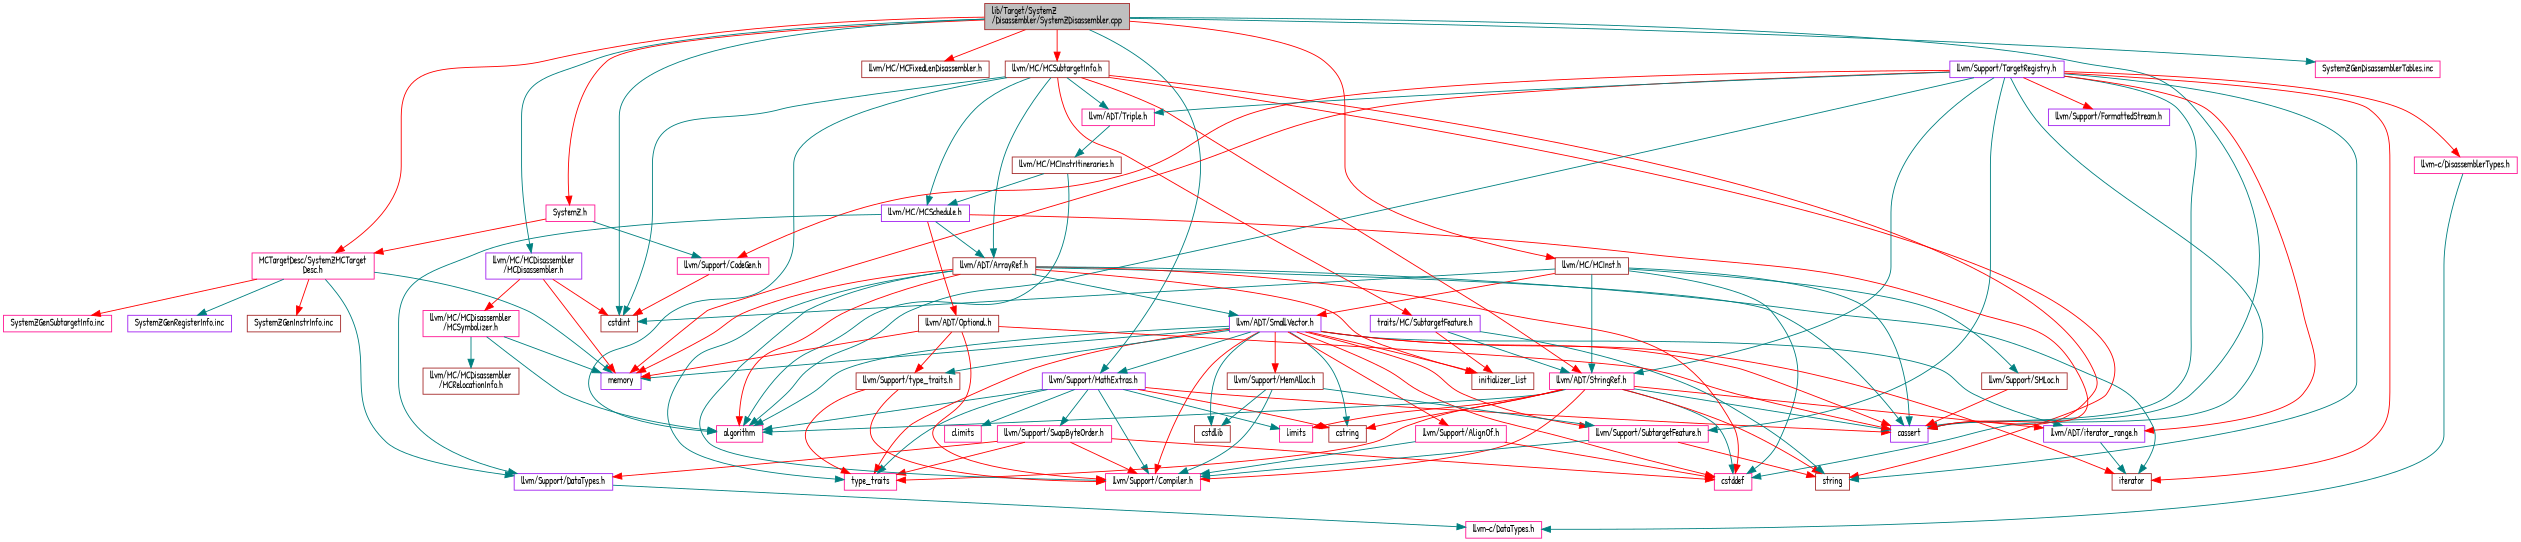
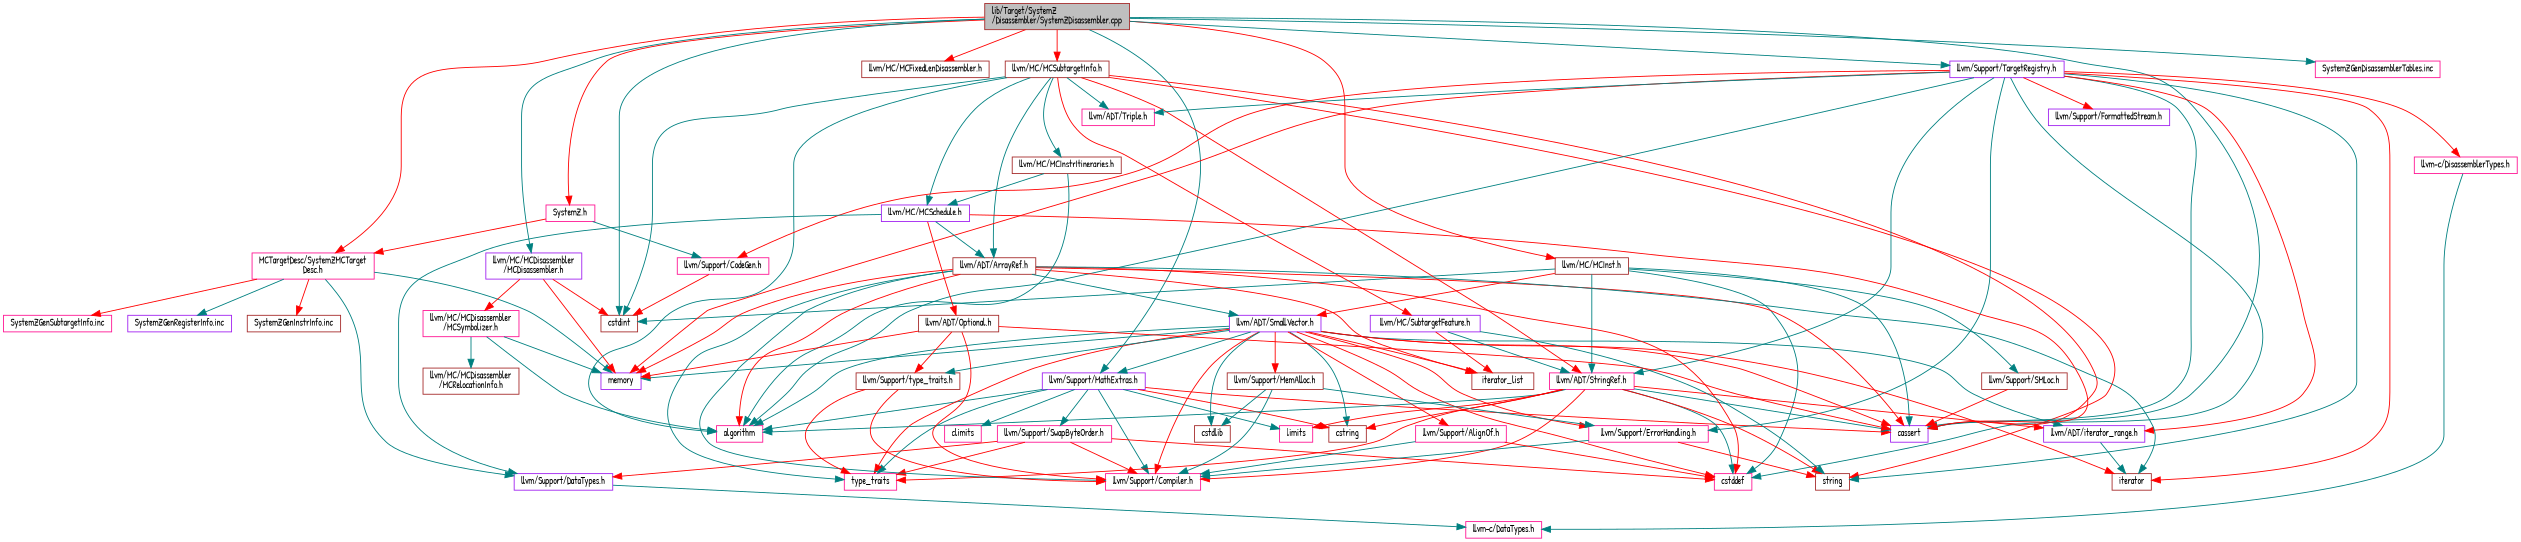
  digraph {
    fontname="Patrick Hand"
    node [color=deeppink fontname="Patrick Hand" fontsize=10 shape=box]
    edge [color=teal fontname="Patrick Hand" fontsize=10 labelfontname=Helvetica labelfontsize=10 style=solid]
    n1 [color=brown fillcolor=grey75 fontcolor=black height=0.2 label="lib/Target/SystemZ\l/Disassembler/SystemZDisassembler.cpp" style=filled width=0.4]
    n2 [height=0.2 label="MCTargetDesc/SystemZMCTarget\lDesc.h" width=0.4]
    n3 [height=0.2 label="SystemZ.h" width=0.4]
    n4 [color=purple height=0.2 label="llvm/MC/MCDisassembler\l/MCDisassembler.h" width=0.4]
    n5 [color=brown height=0.2 label=cstdint width=0.4]
    n6 [color=brown height=0.2 label="llvm/MC/MCFixedLenDisassembler.h" width=0.4]
    n7 [color=brown height=0.2 label="llvm/MC/MCInst.h" width=0.4]
    n8 [color=purple height=0.2 label="llvm/Support/MathExtras.h" width=0.4]
    n9 [color=purple height=0.2 label=cassert width=0.4]
    n10 [color=brown height=0.2 label="llvm/MC/MCSubtargetInfo.h" width=0.4]
    n11 [color=purple height=0.2 label="llvm/Support/TargetRegistry.h" width=0.4]
    n12 [height=0.2 label="SystemZGenDisassemblerTables.inc" width=0.4]
    n13 [color=purple height=0.2 label="llvm/Support/DataTypes.h" width=0.4]
    n14 [color=purple height=0.2 label=memory width=0.4]
    n15 [color=purple height=0.2 label="SystemZGenRegisterInfo.inc" width=0.4]
    n16 [color=brown height=0.2 label="SystemZGenInstrInfo.inc" width=0.4]
    n17 [height=0.2 label="SystemZGenSubtargetInfo.inc" width=0.4]
    n18 [height=0.2 label="llvm/Support/CodeGen.h" width=0.4]
    n19 [height=0.2 label="llvm/MC/MCDisassembler\l/MCSymbolizer.h" width=0.4]
    n20 [color=purple height=0.2 label="llvm/ADT/SmallVector.h" width=0.4]
    n21 [height=0.2 label=cstddef width=0.4]
    n22 [height=0.2 label="llvm/ADT/StringRef.h" width=0.4]
    n23 [color=brown height=0.2 label="llvm/Support/SMLoc.h" width=0.4]
    n24 [height=0.2 label=algorithm width=0.4]
    n25 [height=0.2 label="llvm/Support/Compiler.h" width=0.4]
    n26 [height=0.2 label=type_traits width=0.4]
    n27 [color=brown height=0.2 label=cstring width=0.4]
    n28 [height=0.2 label="llvm/Support/SwapByteOrder.h" width=0.4]
    n29 [height=0.2 label=climits width=0.4]
    n30 [height=0.2 label=limits width=0.4]
    n31 [color=brown height=0.2 label=string width=0.4]
    n32 [color=brown height=0.2 label="llvm/ADT/ArrayRef.h" width=0.4]
    n33 [height=0.2 label="llvm/ADT/Triple.h" width=0.4]
    n34 [color=brown height=0.2 label="llvm/MC/MCInstrItineraries.h" width=0.4]
    n35 [color=purple height=0.2 label="llvm/MC/MCSchedule.h" width=0.4]
-   n36 [color=purple height=0.2 label="traits/MC/SubtargetFeature.h" width=0.4]
+   n36 [color=purple height=0.2 label="llvm/MC/SubtargetFeature.h" width=0.4]
    n37 [color=purple height=0.2 label="llvm/ADT/iterator_range.h" width=0.4]
    n38 [color=brown height=0.2 label=iterator width=0.4]
-   n39 [height=0.2 label="llvm/Support/SubtargetFeature.h" width=0.4]
+   n39 [height=0.2 label="llvm/Support/ErrorHandling.h" width=0.4]
    n40 [height=0.2 label="llvm-c/DisassemblerTypes.h" width=0.4]
    n41 [color=purple height=0.2 label="llvm/Support/FormattedStream.h" width=0.4]
    n42 [height=0.2 label="llvm-c/DataTypes.h" width=0.4]
    n43 [color=brown height=0.2 label="llvm/MC/MCDisassembler\l/MCRelocationInfo.h" width=0.4]
    n44 [height=0.2 label="llvm/Support/AlignOf.h" width=0.4]
    n45 [color=brown height=0.2 label="llvm/Support/MemAlloc.h" width=0.4]
    n46 [color=brown height=0.2 label=cstdlib width=0.4]
    n47 [color=brown height=0.2 label="llvm/Support/type_traits.h" width=0.4]
-   n48 [color=brown height=0.2 label=initializer_list width=0.4]
+   n48 [color=brown height=0.2 label=iterator_list width=0.4]
    n49 [color=brown height=0.2 label="llvm/ADT/Optional.h" width=0.4]
    n1 -> n2 [color=red]
    n1 -> n3 [color=red]
    n1 -> n4
    n1 -> n5
    n1 -> n6 [color=red]
    n1 -> n7 [color=red]
    n1 -> n8
    n1 -> n9
    n1 -> n10 [color=red]
+   n1 -> n11
    n1 -> n12
    n2 -> n13
    n2 -> n14
    n2 -> n15
    n2 -> n16 [color=red]
    n2 -> n17 [color=red]
    n3 -> n2 [color=red]
    n3 -> n18
    n4 -> n5 [color=red]
    n4 -> n14 [color=red]
    n4 -> n19 [color=red]
    n7 -> n5
    n7 -> n9
    n7 -> n20 [color=red]
    n7 -> n21
    n7 -> n22
    n7 -> n23
    n8 -> n9 [color=red]
    n8 -> n24
    n8 -> n25
    n8 -> n26
    n8 -> n27 [color=red]
    n8 -> n28
    n8 -> n29
    n8 -> n30
    n10 -> n5
    n10 -> n9 [color=red]
    n10 -> n22 [color=red]
    n10 -> n24
    n10 -> n31 [color=red]
    n10 -> n32
    n10 -> n33
-   n33 -> n34
+   n10 -> n34
    n10 -> n35
    n10 -> n36 [color=red]
    n11 -> n9
    n11 -> n14 [color=red]
    n11 -> n18 [color=red]
    n11 -> n21
    n11 -> n22
    n11 -> n24
    n11 -> n31
    n11 -> n33
    n11 -> n37 [color=red]
    n11 -> n38 [color=red]
    n11 -> n39
    n11 -> n40 [color=red]
    n11 -> n41 [color=red]
    n13 -> n42
    n18 -> n5 [color=red]
    n19 -> n14
    n19 -> n24
    n19 -> n43
    n20 -> n8
    n20 -> n9 [color=red]
    n20 -> n14
    n20 -> n21 [color=red]
    n20 -> n24
    n20 -> n25 [color=red]
    n20 -> n26 [color=red]
    n20 -> n27
    n20 -> n37
    n20 -> n38 [color=red]
    n20 -> n39 [color=red]
    n20 -> n44 [color=red]
    n20 -> n45 [color=red]
    n20 -> n46
    n20 -> n47
    n20 -> n48 [color=red]
    n22 -> n9
    n22 -> n21
    n22 -> n24
    n22 -> n25 [color=red]
    n22 -> n26 [color=red]
    n22 -> n27 [color=red]
    n22 -> n30 [color=red]
    n22 -> n31 [color=red]
    n22 -> n37 [color=red]
    n23 -> n9 [color=red]
    n28 -> n13 [color=red]
    n28 -> n21 [color=red]
    n28 -> n25 [color=red]
    n28 -> n26 [color=red]
-   n32 -> n9
+   n32 -> n9 [color=red]
    n32 -> n14 [color=red]
    n32 -> n20
    n32 -> n21 [color=red]
    n32 -> n24 [color=red]
    n32 -> n25
    n32 -> n26
    n32 -> n38
    n32 -> n48 [color=red]
    n34 -> n24
    n34 -> n35
    n35 -> n9 [color=red]
    n35 -> n13
    n35 -> n32
    n35 -> n49 [color=red]
    n36 -> n22
    n36 -> n31
    n36 -> n48 [color=red]
    n37 -> n38
    n39 -> n25
    n39 -> n31 [color=red]
    n40 -> n42
    n44 -> n21 [color=red]
    n44 -> n25
    n45 -> n25
    n45 -> n39
    n45 -> n46
    n47 -> n25 [color=red]
    n47 -> n26 [color=red]
    n49 -> n9 [color=red]
    n49 -> n14 [color=red]
    n49 -> n25 [color=red]
    n49 -> n47 [color=red]
  }
